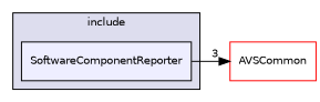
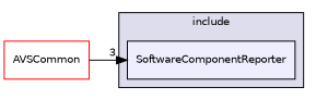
  digraph {
    compound=true
    rankdir=LR
    node [fontname=Helvetica fontsize=10 shape=box style=filled]
    n1 [fillcolor="#eeeeff" label=SoftwareComponentReporter pencolor=black]
    n2 [color=red fillcolor=white label=AVSCommon]
    subgraph cluster_1 {
      bgcolor="#ddddee"
      fontname=Helvetica
      fontsize=10
      label=include
      pencolor=black
      n1
    }
-   n1 -> n2 [headlabel=3 labeldistance=1.5 labelfontname=Helvetica labelfontsize=10]
+   n2 -> n1 [headlabel=3 labeldistance=1.5 labelfontname=Helvetica labelfontsize=10]
  }
